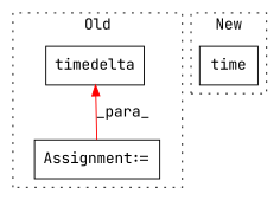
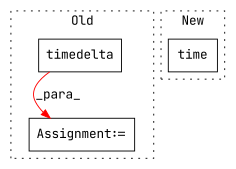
  digraph {
    fontname="JetBrains Mono"
    node [a=32 shape=box fontname="JetBrains Mono"]
    n1 [l="10,1" label=timedelta s="5821,5832"]
    n2 [a=7 l=1 label="Assignment:=" s=5811]
    n3 [l=6 label=time s=12701]
    subgraph cluster_1 {
      label=Old
      style=dotted
      n1
      n2
    }
    subgraph cluster_2 {
      label=New
      style=dotted
      n3
    }
-   n2 -> n1 [label=_para_ color=red fontname="JetBrains Mono"]
+   n1 -> n2 [label=_para_ color=red fontname="JetBrains Mono"]
  }
